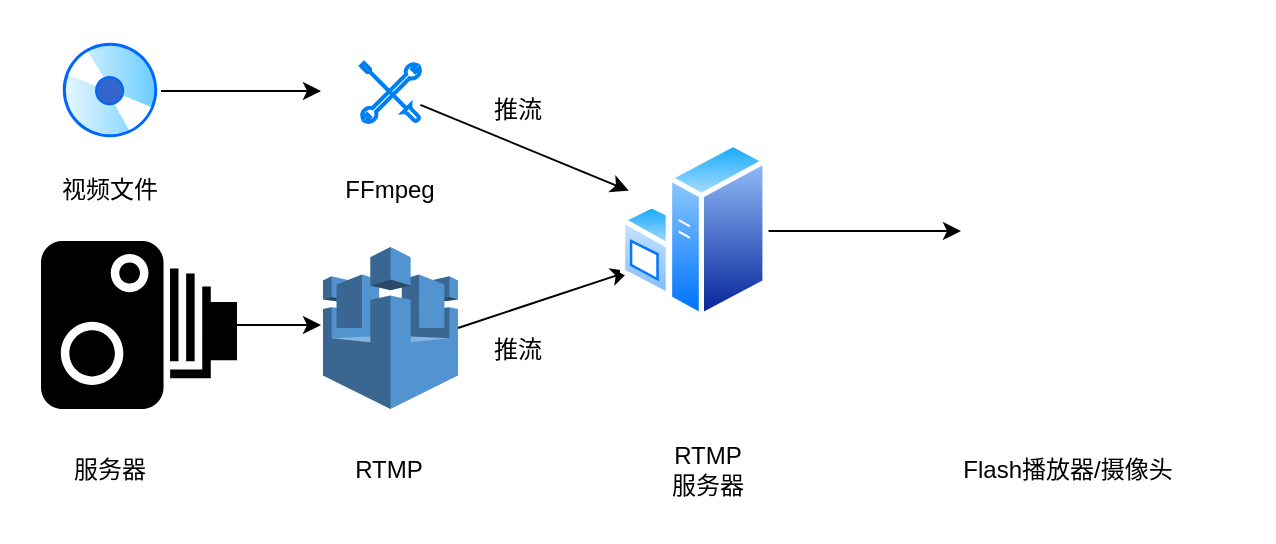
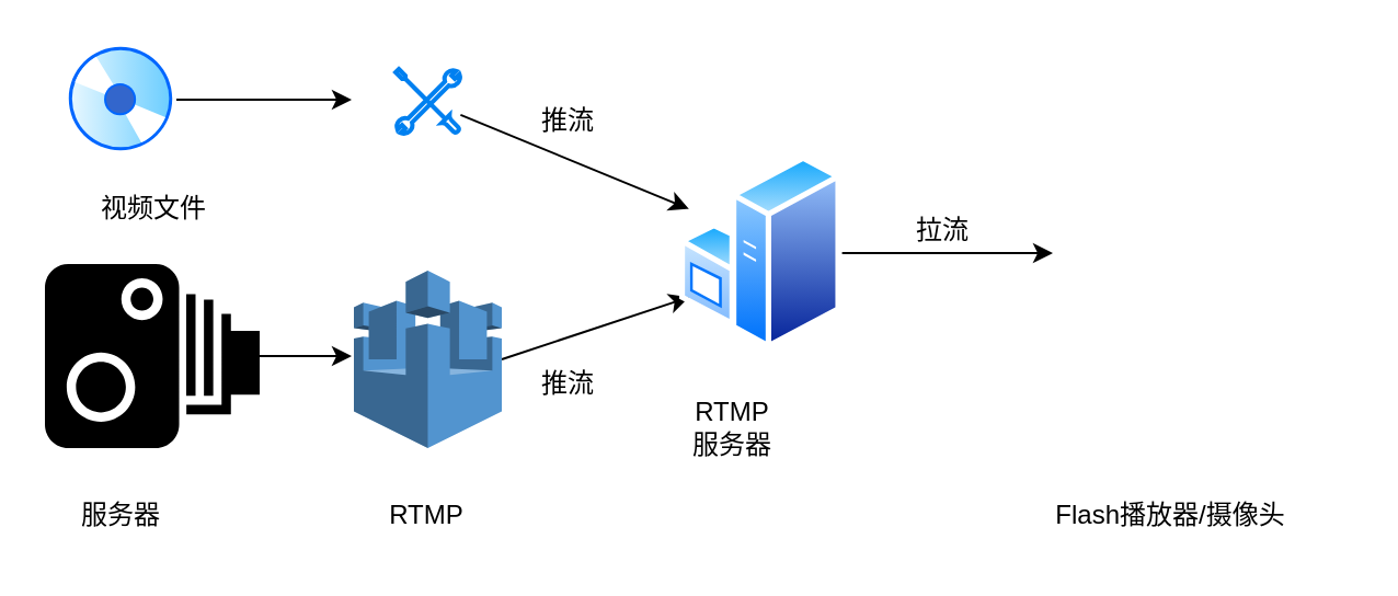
  <mxCell id="0" />
  <mxCell id="1" parent="0" />
  <mxCell id="2" style="edgeStyle=orthogonalEdgeStyle;rounded=0;orthogonalLoop=1;jettySize=auto;html=1;exitX=1;exitY=0.5;exitDx=0;exitDy=0;exitPerimeter=0;" parent="1" source="3" edge="1"><mxGeometry relative="1" as="geometry"><mxPoint x="160" y="162" as="targetPoint" /></mxGeometry></mxCell>
  <mxCell id="3" value="" style="shape=mxgraph.signs.tech.camera_1;html=1;pointerEvents=1;fillColor=#000000;strokeColor=none;verticalLabelPosition=bottom;verticalAlign=top;align=center;" parent="1" vertex="1"><mxGeometry x="20" y="120" width="98" height="84" as="geometry" /></mxCell>
  <mxCell id="4" style="edgeStyle=orthogonalEdgeStyle;rounded=0;orthogonalLoop=1;jettySize=auto;html=1;exitX=1;exitY=0.5;exitDx=0;exitDy=0;" parent="1" source="5" edge="1"><mxGeometry relative="1" as="geometry"><mxPoint x="160" y="45" as="targetPoint" /></mxGeometry></mxCell>
  <mxCell id="5" value="" style="image;aspect=fixed;perimeter=ellipsePerimeter;html=1;align=center;shadow=0;dashed=0;spacingTop=3;image=img/lib/active_directory/cd_dvd.svg;" parent="1" vertex="1"><mxGeometry x="30" y="20" width="50" height="50" as="geometry" /></mxCell>
  <mxCell id="6" value="服务器" style="text;html=1;strokeColor=none;fillColor=none;align=center;verticalAlign=middle;whiteSpace=wrap;rounded=0;" parent="1" vertex="1"><mxGeometry x="25" y="220" width="60" height="30" as="geometry" /></mxCell>
- <mxCell id="7" value="视频文件" style="text;html=1;strokeColor=none;fillColor=none;align=center;verticalAlign=middle;whiteSpace=wrap;rounded=0;" parent="1" vertex="1"><mxGeometry x="25" y="80" width="60" height="30" as="geometry" /></mxCell>
+ <mxCell id="7" value="视频文件" style="text;html=1;strokeColor=none;fillColor=none;align=center;verticalAlign=middle;whiteSpace=wrap;rounded=0;" parent="1" vertex="1"><mxGeometry x="40" y="80" width="60" height="30" as="geometry" /></mxCell>
  <mxCell id="8" style="rounded=0;orthogonalLoop=1;jettySize=auto;html=1;entryX=0;entryY=0.25;entryDx=0;entryDy=0;" parent="1" source="9" target="15" edge="1"><mxGeometry relative="1" as="geometry" /></mxCell>
  <mxCell id="9" value="" style="html=1;verticalLabelPosition=bottom;align=center;labelBackgroundColor=#ffffff;verticalAlign=top;strokeWidth=2;strokeColor=#0080F0;shadow=0;dashed=0;shape=mxgraph.ios7.icons.tools;pointerEvents=1" parent="1" vertex="1"><mxGeometry x="180" y="31" width="29.7" height="29.7" as="geometry" /></mxCell>
- <mxCell id="10" value="FFmpeg" style="text;html=1;strokeColor=none;fillColor=none;align=center;verticalAlign=middle;whiteSpace=wrap;rounded=0;" parent="1" vertex="1"><mxGeometry x="164.85" y="80" width="60" height="30" as="geometry" /></mxCell>
  <mxCell id="11" style="rounded=0;orthogonalLoop=1;jettySize=auto;html=1;exitX=1;exitY=0.5;exitDx=0;exitDy=0;exitPerimeter=0;entryX=0;entryY=0.75;entryDx=0;entryDy=0;" parent="1" source="12" target="15" edge="1"><mxGeometry relative="1" as="geometry" /></mxCell>
  <mxCell id="12" value="" style="outlineConnect=0;dashed=0;verticalLabelPosition=bottom;verticalAlign=top;align=center;html=1;shape=mxgraph.aws3.aws_iot;fillColor=#5294CF;gradientColor=none;" parent="1" vertex="1"><mxGeometry x="161" y="123" width="67.5" height="81" as="geometry" /></mxCell>
  <mxCell id="13" value="RTMP " style="text;html=1;strokeColor=none;fillColor=none;align=center;verticalAlign=middle;whiteSpace=wrap;rounded=0;" parent="1" vertex="1"><mxGeometry x="162.13" y="220" width="65.25" height="30" as="geometry" /></mxCell>
  <mxCell id="14" style="edgeStyle=orthogonalEdgeStyle;rounded=0;orthogonalLoop=1;jettySize=auto;html=1;exitX=1;exitY=0.5;exitDx=0;exitDy=0;" edge="1" parent="1" source="15"><mxGeometry relative="1" as="geometry"><mxPoint x="480" y="115" as="targetPoint" /></mxGeometry></mxCell>
  <mxCell id="15" value="" style="image;aspect=fixed;perimeter=ellipsePerimeter;html=1;align=center;shadow=0;dashed=0;spacingTop=3;image=img/lib/active_directory/windows_server.svg;" parent="1" vertex="1"><mxGeometry x="310" y="70" width="73.8" height="90" as="geometry" /></mxCell>
  <mxCell id="16" value="推流" style="text;html=1;strokeColor=none;fillColor=none;align=center;verticalAlign=middle;whiteSpace=wrap;rounded=0;" parent="1" vertex="1"><mxGeometry x="229" y="40" width="60" height="30" as="geometry" /></mxCell>
  <mxCell id="17" value="推流" style="text;html=1;strokeColor=none;fillColor=none;align=center;verticalAlign=middle;whiteSpace=wrap;rounded=0;" parent="1" vertex="1"><mxGeometry x="229" y="160" width="60" height="30" as="geometry" /></mxCell>
- <mxCell id="18" value="RTMP &lt;br&gt;服务器" style="text;html=1;strokeColor=none;fillColor=none;align=center;verticalAlign=middle;whiteSpace=wrap;rounded=0;" parent="1" vertex="1"><mxGeometry x="324" y="220" width="60" height="30" as="geometry" /></mxCell>
+ <mxCell id="18" value="RTMP &lt;br&gt;服务器" style="text;html=1;strokeColor=none;fillColor=none;align=center;verticalAlign=middle;whiteSpace=wrap;rounded=0;" parent="1" vertex="1"><mxGeometry x="304" y="180" width="60" height="30" as="geometry" /></mxCell>
  <mxCell id="19" value="" style="shape=image;html=1;verticalAlign=top;verticalLabelPosition=bottom;labelBackgroundColor=#ffffff;imageAspect=0;aspect=fixed;image=https://cdn4.iconfinder.com/data/icons/essentials-74/24/005_-_Video-128.png" vertex="1" parent="1"><mxGeometry x="490" y="72" width="88" height="88" as="geometry" /></mxCell>
+ <mxCell id="20" value="拉流" style="text;html=1;strokeColor=none;fillColor=none;align=center;verticalAlign=middle;whiteSpace=wrap;rounded=0;" vertex="1" parent="1"><mxGeometry x="400" y="90" width="60" height="30" as="geometry" /></mxCell>
  <mxCell id="21" value="Flash播放器/摄像头" style="text;html=1;strokeColor=none;fillColor=none;align=center;verticalAlign=middle;whiteSpace=wrap;rounded=0;" vertex="1" parent="1"><mxGeometry x="452" y="220" width="164" height="30" as="geometry" /></mxCell>
